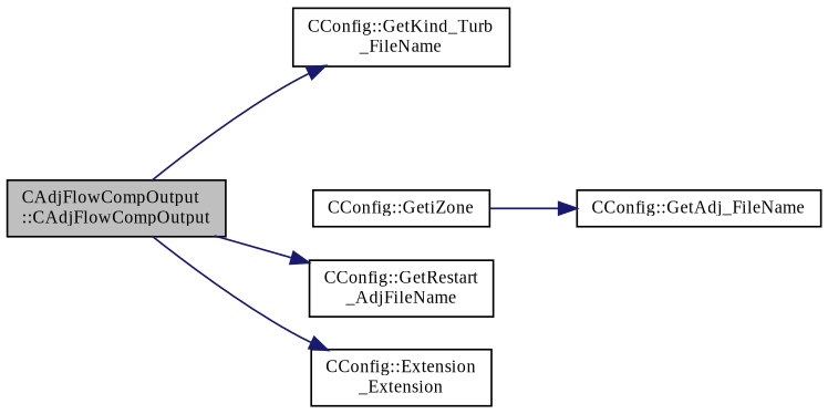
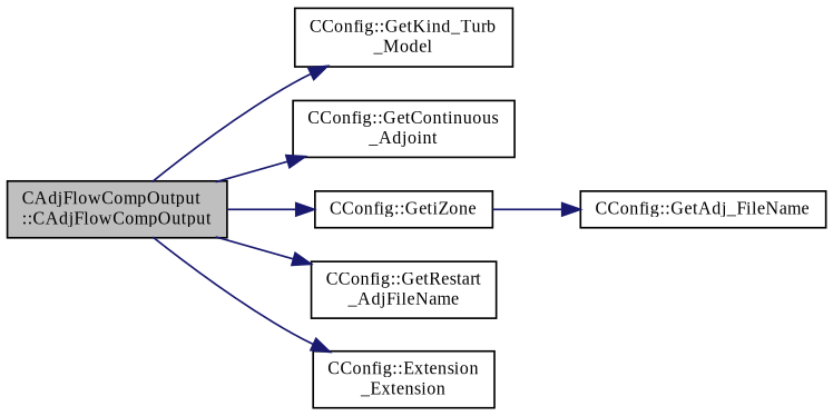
  digraph {
    fontname="Liberation Serif"
    rankdir=LR
    node [color=black fillcolor=white fontname="Liberation Serif" fontsize=10 shape=record style=filled]
    edge [color=midnightblue fontname="Liberation Serif" fontsize=10 labelfontname=Helvetica labelfontsize=10 style=solid]
    n1 [fillcolor=grey75 fontcolor=black height=0.2 label="CAdjFlowCompOutput\l::CAdjFlowCompOutput" width=0.4]
-   n2 [height=0.2 label="CConfig::GetKind_Turb\l_FileName" width=0.4]
+   n2 [height=0.2 label="CConfig::GetKind_Turb\l_Model" width=0.4]
+   n3 [height=0.2 label="CConfig::GetContinuous\l_Adjoint" width=0.4]
    n4 [height=0.2 label="CConfig::GetiZone" width=0.4]
    n5 [height=0.2 label="CConfig::GetRestart\l_AdjFileName" width=0.4]
    n6 [height=0.2 label="CConfig::Extension\l_Extension" width=0.4]
    n7 [height=0.2 label="CConfig::GetAdj_FileName" width=0.4]
    n1 -> n2
+   n1 -> n3
+   n1 -> n4
    n1 -> n5
    n1 -> n6
    n4 -> n7
  }
